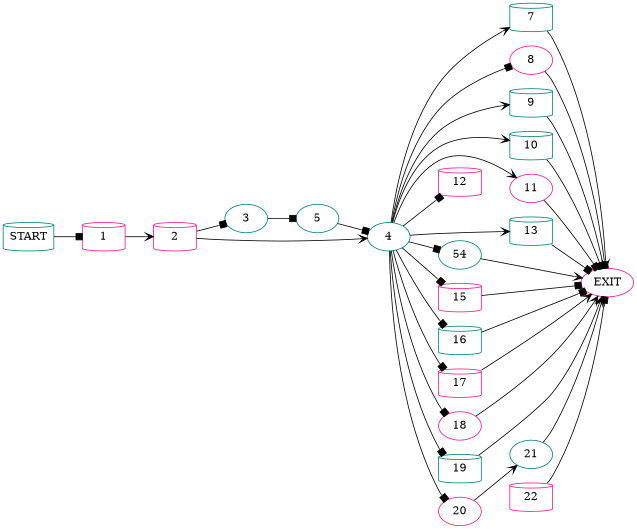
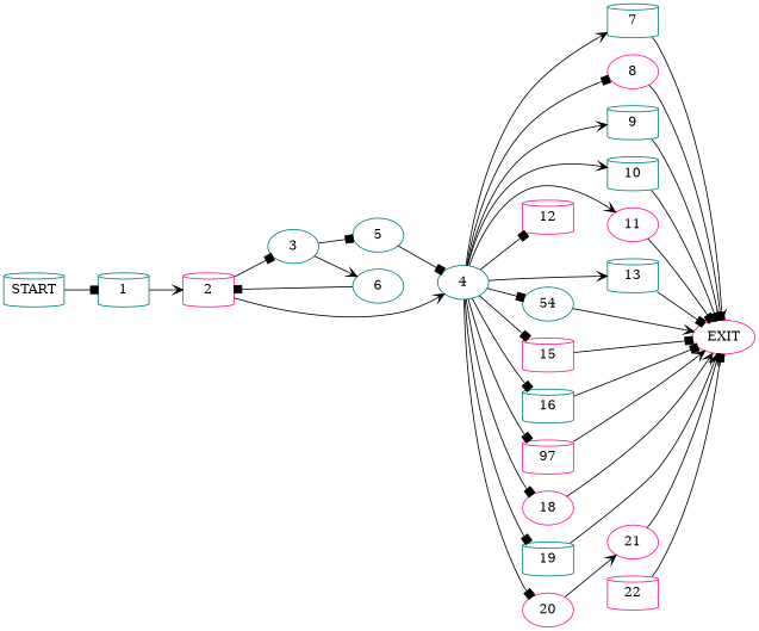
  digraph {
    rankdir=LR
    node [color=teal shape=cylinder]
    edge [arrowhead=box]
    n1 [label=START]
-   1 [color=deeppink]
+   1
    2 [color=deeppink]
    n4 [color=deeppink label=EXIT shape=ellipse]
    3 [shape=ellipse]
    4 [shape=ellipse]
    5 [shape=ellipse]
+   6 [shape=ellipse]
    7
    8 [color=deeppink shape=ellipse]
    9
    10
    11 [color=deeppink shape=ellipse]
    12 [color=deeppink]
    13
    n16 [label=54 shape=ellipse]
    15 [color=deeppink]
    16
-   17 [color=deeppink]
+   17 [color=deeppink label=97]
    18 [color=deeppink shape=ellipse]
    19
    20 [color=deeppink shape=ellipse]
-   21 [shape=ellipse]
+   21 [color=deeppink shape=ellipse]
    22 [color=deeppink]
    n1 -> 1
    1 -> 2 [arrowhead=vee]
    2 -> 3
    2 -> 4 [arrowhead=vee]
    3 -> 5
+   3 -> 6 [arrowhead=vee]
    4 -> 7 [arrowhead=vee]
    4 -> 8
    4 -> 9 [arrowhead=vee]
    4 -> 10 [arrowhead=vee]
    4 -> 11 [arrowhead=vee]
    4 -> 12
    4 -> 13 [arrowhead=vee]
    4 -> n16
    4 -> 15
    4 -> 16
    4 -> 17
    4 -> 18
    4 -> 19
    4 -> 20
    5 -> 4
+   6 -> 2
    7 -> n4 [arrowhead=vee]
    8 -> n4
    9 -> n4
    10 -> n4
    11 -> n4
    13 -> n4
    n16 -> n4 [arrowhead=vee]
    15 -> n4
    16 -> n4
    17 -> n4 [arrowhead=vee]
    18 -> n4 [arrowhead=vee]
    19 -> n4 [arrowhead=vee]
    20 -> 21 [arrowhead=vee]
    21 -> n4 [arrowhead=vee]
    22 -> n4
  }
